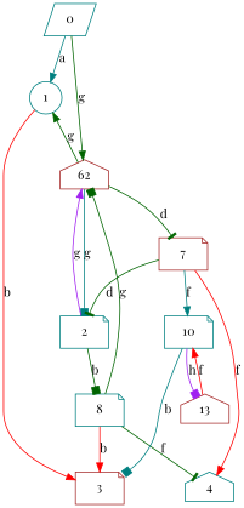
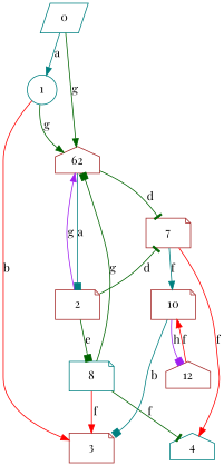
  strict digraph {
    fontname="Playfair Display"
    node [color=teal fontname="Playfair Display" shape=note]
    edge [arrowhead=normal color=darkgreen fontname="Playfair Display"]
    0 [shape=parallelogram]
    1 [shape=circle]
    n3 [color=brown label=62 shape=house]
    3 [color=brown]
-   2
+   2 [color=brown]
    7 [color=brown]
    8
    4 [shape=house]
-   10
-   13 [color=brown shape=house]
+   10 [color=brown]
+   13 [color=brown shape=house label=12]
    0 -> 1 [color=teal label=a]
    0 -> n3 [label=g]
-   n3 -> 1 [label=g]
+   1 -> n3 [label=g]
    1 -> 3 [color=red label=b]
-   n3 -> 2 [arrowhead=box color=teal label=g]
+   n3 -> 2 [arrowhead=box color=teal label=a]
    n3 -> 7 [arrowhead=tee label=d]
    2 -> n3 [color=purple label=g]
-   7 -> 2 [arrowhead=tee label=d]
-   2 -> 8 [arrowhead=box label=b]
+   2 -> 7 [arrowhead=tee label=d]
+   2 -> 8 [arrowhead=box label=e]
    7 -> 4 [color=red label=f]
    7 -> 10 [color=teal label=f]
    8 -> n3 [arrowhead=box label=g]
-   8 -> 3 [color=red label=b]
+   8 -> 3 [color=red label=f]
    8 -> 4 [arrowhead=tee label=f]
    10 -> 3 [arrowhead=box color=teal label=b]
    10 -> 13 [arrowhead=box color=purple label=h]
    13 -> 10 [color=red label=f]
  }
